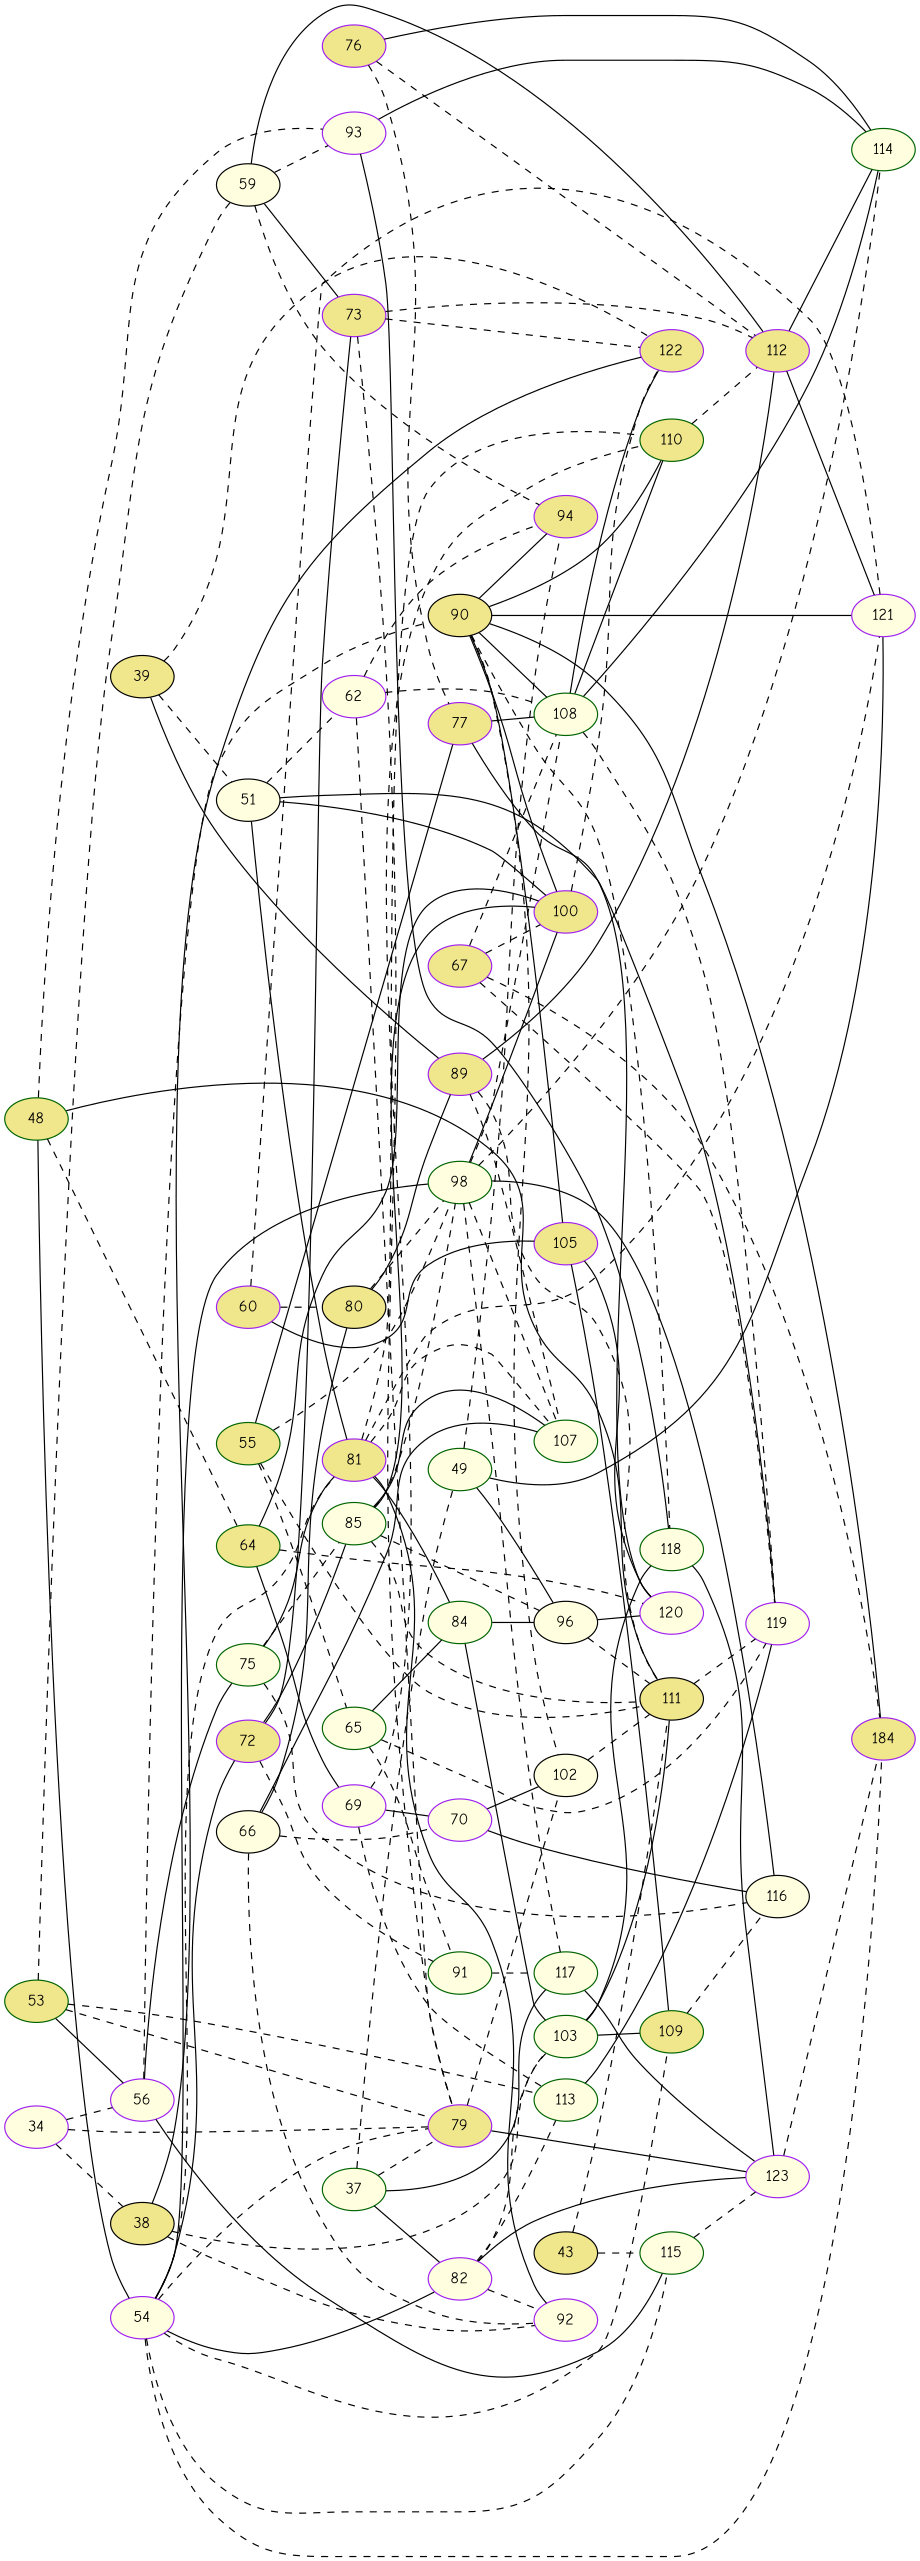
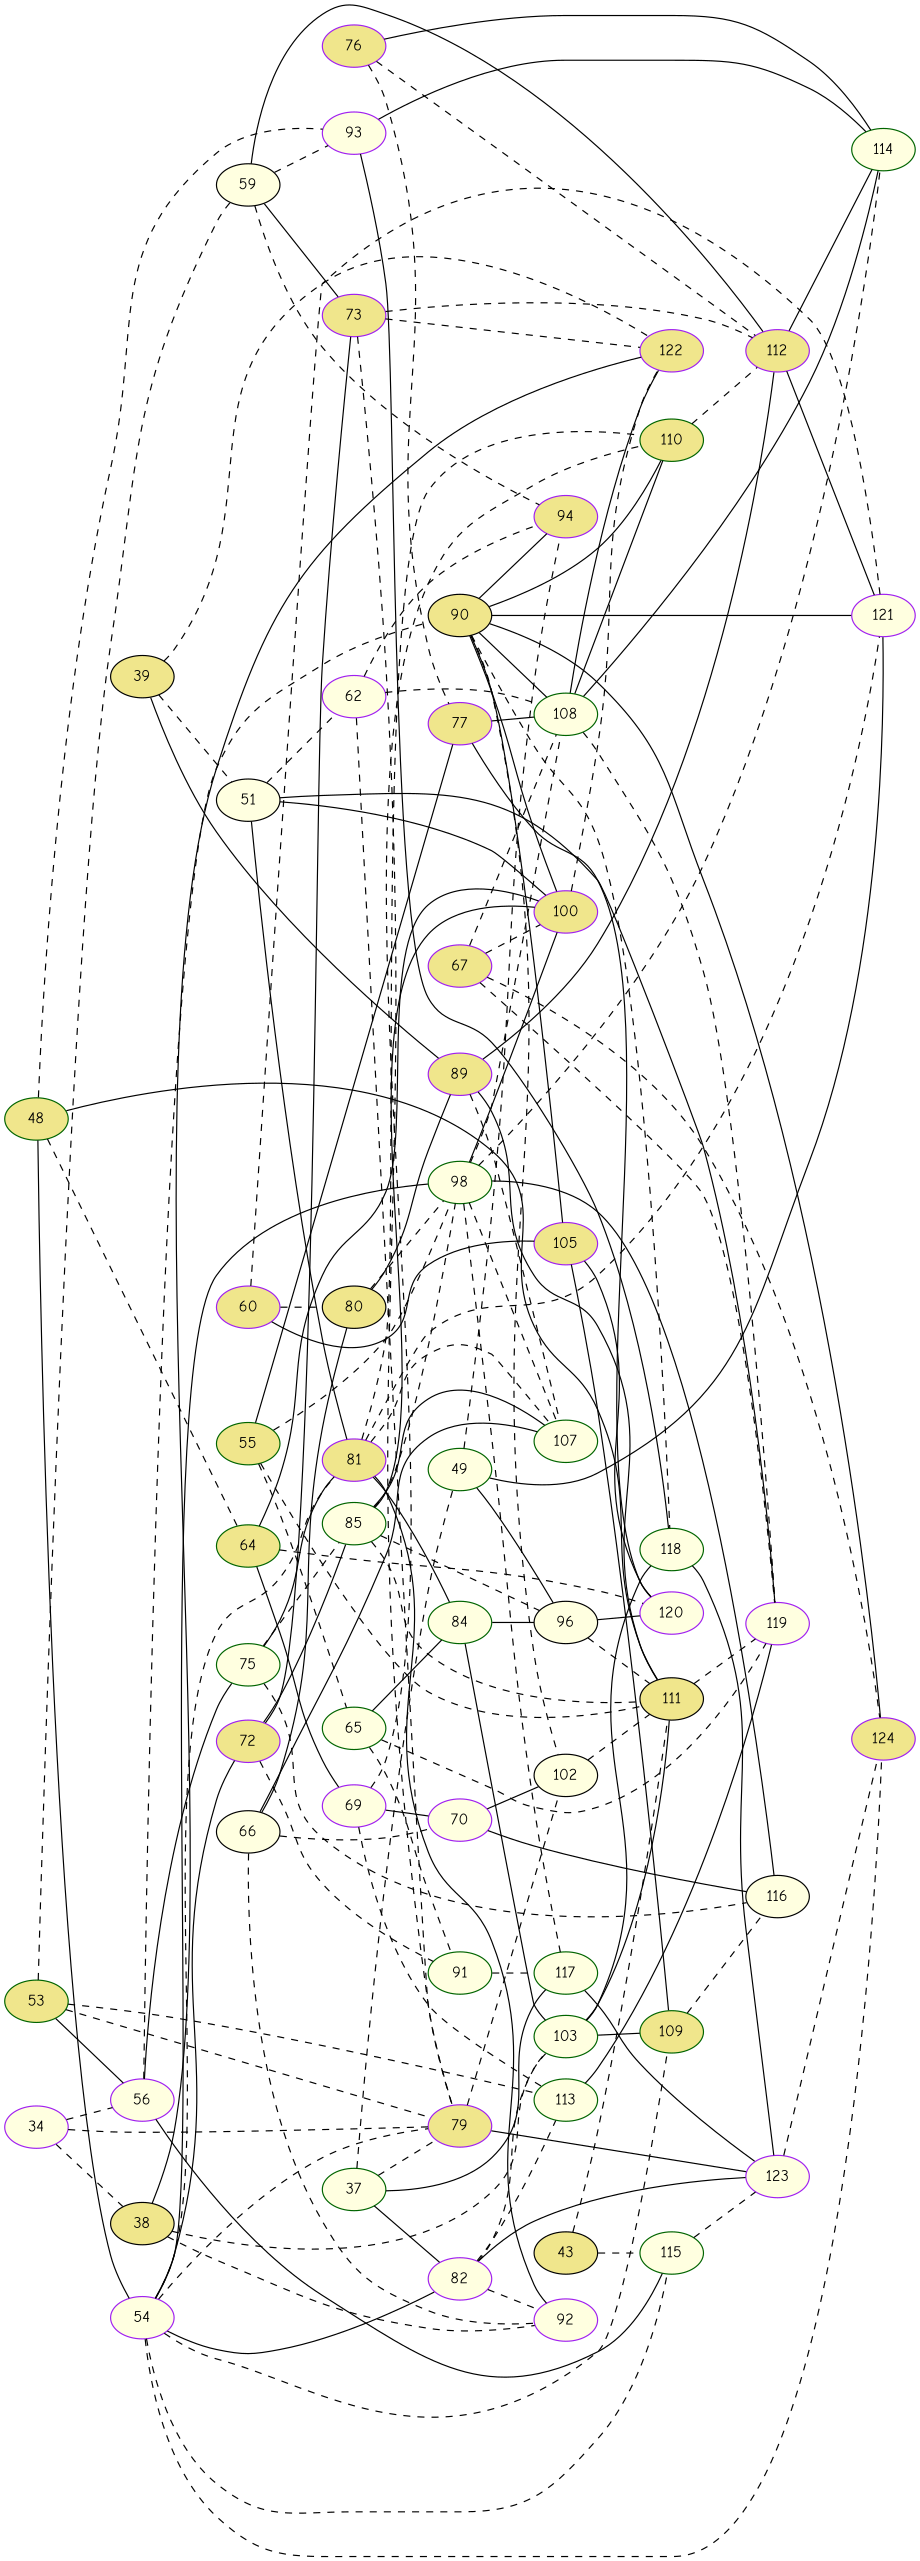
  graph {
    fontname="Comic Neue"
    rankdir=LR
    node [color=purple fillcolor=lightyellow fontname="Comic Neue" style=filled]
    edge [fontname="Comic Neue" style=dashed]
    38 [color=black fillcolor=khaki]
    34
    56 [super="+3"]
    79 [fillcolor=khaki super="+20+44"]
    92
    103 [color=darkgreen super="+41"]
    122 [fillcolor=khaki super="+10"]
    115 [color=darkgreen super="+8"]
    75 [color=darkgreen]
    90 [color=black fillcolor=khaki super="+16+86+57"]
    102 [color=black super="+30"]
    123 [super="+14+52"]
    37 [color=darkgreen]
    49 [color=darkgreen]
    82 [super="+11+47"]
    117 [color=darkgreen]
    94 [fillcolor=khaki]
    96 [color=black super="+71"]
    121 [super="+9+95"]
    113 [color=darkgreen super="+97"]
    111 [color=black fillcolor=khaki super="+104+50+99"]
    109 [color=darkgreen fillcolor=khaki]
    118 [color=darkgreen]
    51 [color=black super="+32"]
    62
    81 [fillcolor=khaki super="+33+25"]
    100 [fillcolor=khaki super="+42+58"]
    119 [super="+36"]
    39 [color=black fillcolor=khaki]
    89 [fillcolor=khaki super="+31+68"]
    112 [fillcolor=khaki super="+5+87+106"]
    107 [color=darkgreen super="+101"]
    43 [color=black fillcolor=khaki]
    48 [color=darkgreen fillcolor=khaki super="+27"]
    54 [super="+45"]
    64 [color=darkgreen fillcolor=khaki]
    93
    72 [fillcolor=khaki]
    98 [color=darkgreen super="+13+17+19+88"]
-   124 [fillcolor=khaki label=184]
+   124 [fillcolor=khaki]
    69
    120
    114 [color=darkgreen super="+26"]
    108 [color=darkgreen super="+83+78"]
    84 [color=darkgreen]
    110 [color=darkgreen fillcolor=khaki super="+23"]
    53 [color=darkgreen fillcolor=khaki super="+46"]
    59 [color=black super="+28"]
    73 [fillcolor=khaki super="+40"]
    91 [color=darkgreen]
    85 [color=darkgreen super="+74+61"]
    116 [color=black]
    55 [color=darkgreen fillcolor=khaki]
    65 [color=darkgreen]
    77 [fillcolor=khaki]
    105 [fillcolor=khaki]
    80 [color=black fillcolor=khaki super="+7"]
    60 [fillcolor=khaki]
    70
    66 [color=black]
    67 [fillcolor=khaki]
    76 [fillcolor=khaki]
    38 -- 92
    38 -- 103
    38 -- 122 [style=solid]
    34 -- 38
    34 -- 56 [weight=2]
    34 -- 79
    56 -- 115 [style=solid]
    56 -- 75 [style=solid]
    56 -- 90
    79 -- 102
    79 -- 123 [style=solid]
    103 -- 111 [style=solid weight=3]
    103 -- 109 [style=solid]
    103 -- 118 [style=solid]
    115 -- 123 [weight=2]
    75 -- 81 [style=solid]
    75 -- 85
    75 -- 116
    90 -- 102
    90 -- 94 [style=solid]
    90 -- 121 [style=solid weight=2]
    90 -- 118
    90 -- 100 [style=solid weight=2]
    90 -- 124 [style=solid]
    90 -- 108 [style=solid]
    90 -- 110 [style=solid]
    90 -- 105 [style=solid]
    102 -- 111 [weight=3]
    123 -- 124
    37 -- 79
    37 -- 49
    37 -- 82 [style=solid]
    37 -- 117 [style=solid]
    49 -- 94
    49 -- 96 [style=solid]
    49 -- 121 [style=solid]
    82 -- 92
    82 -- 103
    82 -- 123 [style=solid weight=2]
    82 -- 113 [weight=2]
    117 -- 123 [style=solid]
    96 -- 111
    96 -- 120 [style=solid]
    113 -- 119 [style=solid]
    111 -- 119
    109 -- 116
    118 -- 123 [style=solid]
    51 -- 62
    51 -- 81 [style=solid]
    51 -- 100 [style=solid weight=2]
    51 -- 119 [style=solid]
    62 -- 79
    62 -- 94
    62 -- 108
    81 -- 92 [style=solid]
    81 -- 121 [weight=2]
    81 -- 107
    81 -- 84 [style=solid]
    81 -- 110 [weight=2]
    100 -- 122
    39 -- 122 [weight=2]
    39 -- 51
    39 -- 89 [style=solid]
-   89 -- 111 [weight=2]
+   89 -- 111 [style=solid weight=2]
    89 -- 112 [style=solid weight=2]
    89 -- 107 [weight=2]
    112 -- 121 [style=solid weight=2]
    112 -- 114 [style=solid]
    43 -- 115 [weight=2]
    43 -- 111 [weight=2]
    48 -- 111 [style=solid weight=3]
    48 -- 54 [style=solid]
    48 -- 64
    48 -- 93
    54 -- 79
    54 -- 115
    54 -- 82 [style=solid]
    54 -- 109
    54 -- 81
    54 -- 72 [style=solid]
    54 -- 98 [style=solid weight=2]
    54 -- 124
    64 -- 100 [style=solid]
    64 -- 69 [style=solid]
    64 -- 120
    93 -- 118 [style=solid]
    93 -- 114 [style=solid]
    72 -- 73 [style=solid]
    72 -- 91
    72 -- 85 [style=solid]
    98 -- 117
    98 -- 100 [style=solid]
    98 -- 107
    98 -- 114
    98 -- 108 [weight=2]
    98 -- 116 [style=solid]
    69 -- 113
    69 -- 110
    69 -- 70 [style=solid]
    108 -- 122 [style=solid]
    108 -- 119
    108 -- 114 [style=solid]
    108 -- 110 [style=solid]
    84 -- 103 [style=solid]
    84 -- 96 [style=solid]
    110 -- 112
    53 -- 56 [style=solid]
    53 -- 79
    53 -- 113 [weight=2]
    53 -- 59 [weight=2]
    59 -- 94
    59 -- 112 [style=solid]
    59 -- 93
    59 -- 73 [style=solid]
    73 -- 79
    73 -- 122
    73 -- 112 [weight=2]
    91 -- 117
    85 -- 96 [weight=2]
    85 -- 111 [weight=2]
    85 -- 100 [style=solid weight=2]
    85 -- 107 [style=solid]
    85 -- 98
    55 -- 111
    55 -- 98
    55 -- 65
    55 -- 77 [style=solid]
    65 -- 119
    65 -- 84 [style=solid]
    65 -- 91
    77 -- 120 [style=solid]
    77 -- 108 [style=solid]
    105 -- 109 [style=solid]
    105 -- 120 [style=solid]
    80 -- 89 [style=solid]
    80 -- 98 [weight=2]
    60 -- 121
    60 -- 105 [style=solid]
    60 -- 80 [weight=2]
    70 -- 102 [style=solid]
    70 -- 116 [style=solid]
    66 -- 92
    66 -- 107 [style=solid]
    66 -- 80 [style=solid]
    66 -- 70
    67 -- 100
    67 -- 119
    67 -- 124
    67 -- 108
    76 -- 112
    76 -- 114 [style=solid weight=2]
    76 -- 77
  }
